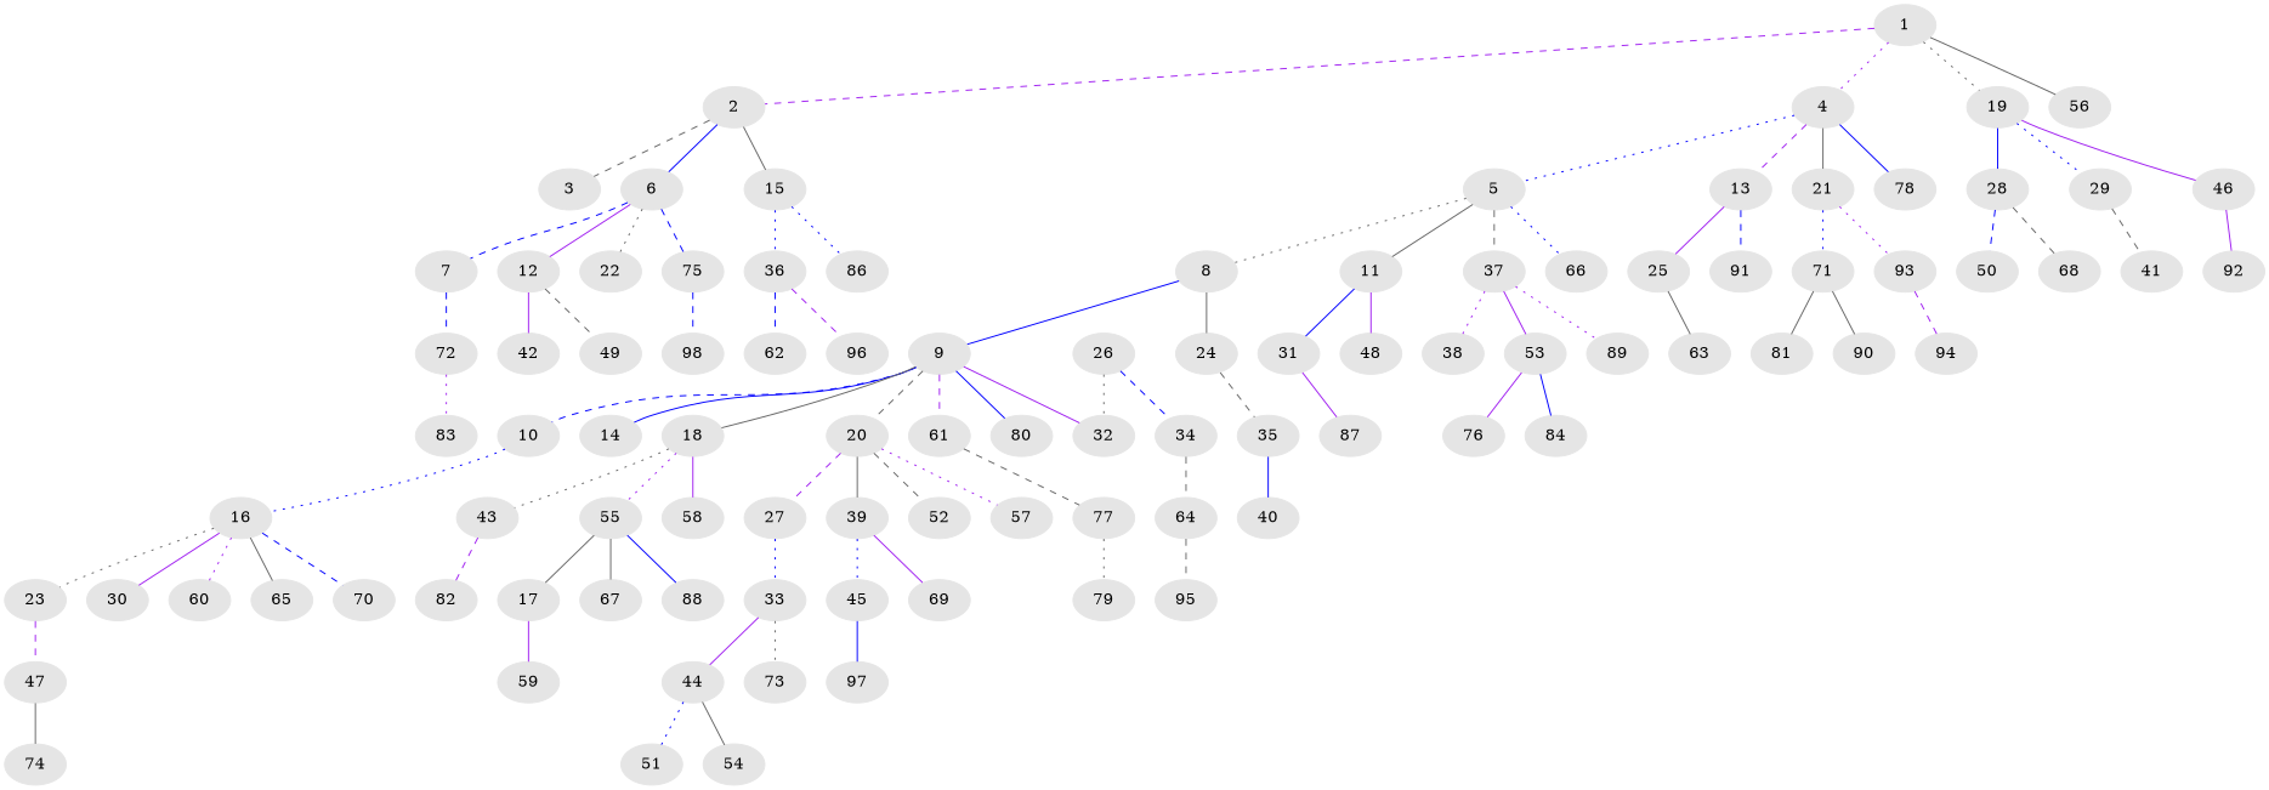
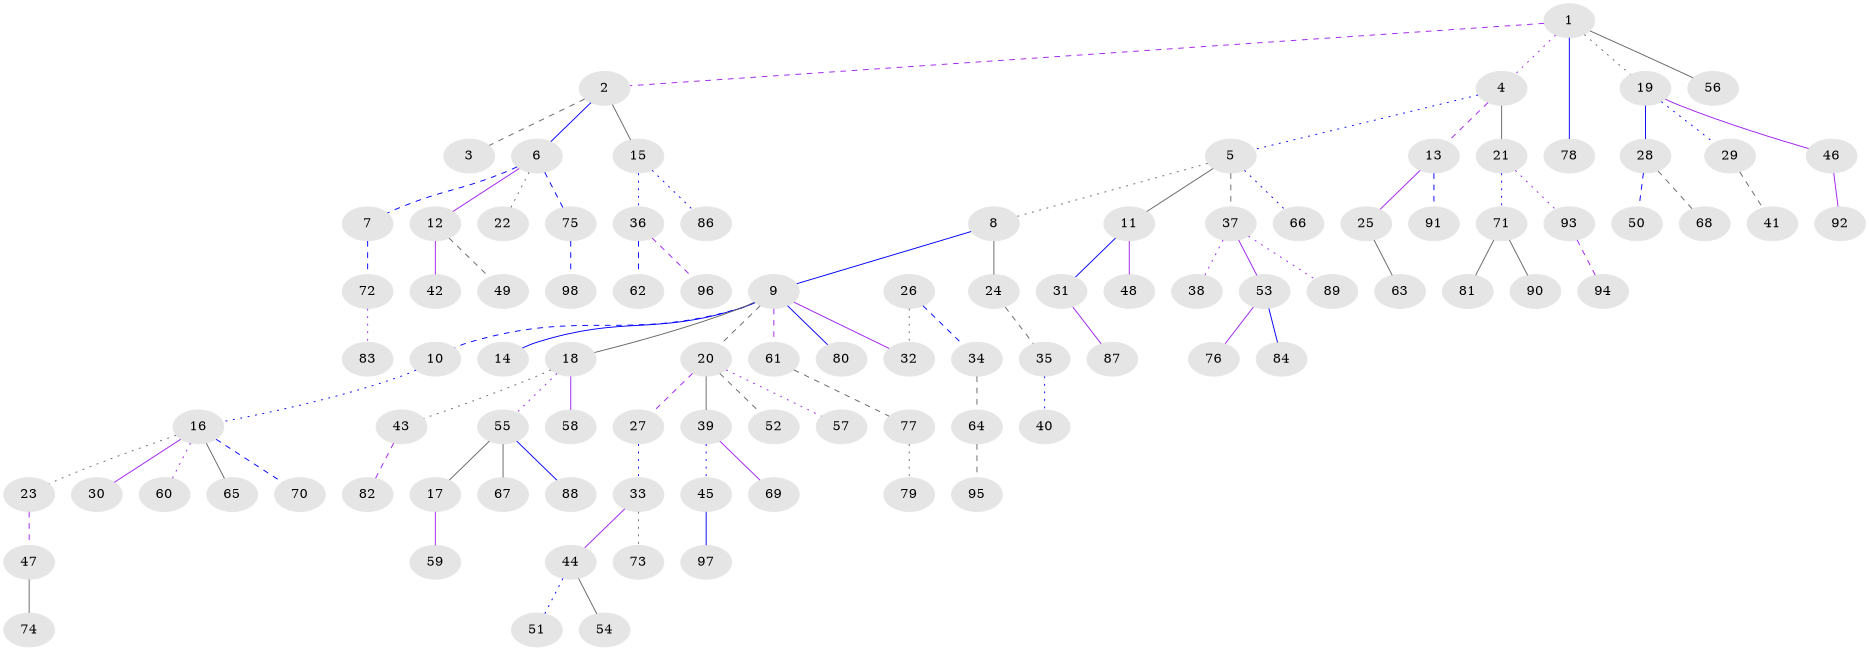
  graph {
    node [color=gray90 style=filled]
    edge [color=gray40 style=solid]
    1
    2
    4
    19
    56
    3
    6
    15
    5
    13
    21
    78
    28
    29
    46
    7
    12
    22
    75
    36
    86
    8
    11
    37
    66
    25
    91
    71
    93
    9
    24
    31
    48
    38
    53
    89
    72
    42
    49
    98
    83
    10
    14
    18
    20
    61
    80
    32
    35
    16
    43
    55
    58
    27
    39
    52
    57
    26
    34
    77
    23
    30
    60
    65
    70
    87
    63
    17
    59
    62
    96
    47
    82
    67
    88
    50
    68
    41
    92
    33
    45
    69
    81
    90
    94
    74
    40
    64
    44
    73
    51
    54
    95
    76
    84
    97
    79
    1 -- 2 [color=purple style=dashed]
    1 -- 4 [color=purple style=dotted]
    1 -- 19 [style=dotted]
    1 -- 56
    2 -- 3 [style=dashed]
    2 -- 6 [color=blue]
    2 -- 15
    4 -- 5 [color=blue style=dotted]
    4 -- 13 [color=purple style=dashed]
    4 -- 21
-   4 -- 78 [color=blue]
+   1 -- 78 [color=blue]
    19 -- 28 [color=blue]
    19 -- 29 [color=blue style=dotted]
    19 -- 46 [color=purple]
    6 -- 7 [color=blue style=dashed]
    6 -- 12 [color=purple]
    6 -- 22 [style=dotted]
    6 -- 75 [color=blue style=dashed]
    15 -- 36 [color=blue style=dotted]
    15 -- 86 [color=blue style=dotted]
    5 -- 8 [style=dotted]
    5 -- 11
    5 -- 37 [style=dashed]
    5 -- 66 [color=blue style=dotted]
    13 -- 25 [color=purple]
    13 -- 91 [color=blue style=dashed]
    21 -- 71 [color=blue style=dotted]
    21 -- 93 [color=purple style=dotted]
    28 -- 50 [color=blue style=dashed]
    28 -- 68 [style=dashed]
    29 -- 41 [style=dashed]
    46 -- 92 [color=purple]
    7 -- 72 [color=blue style=dashed]
    12 -- 42 [color=purple]
    12 -- 49 [style=dashed]
    75 -- 98 [color=blue style=dashed]
    36 -- 62 [color=blue style=dashed]
    36 -- 96 [color=purple style=dashed]
    8 -- 9 [color=blue]
    8 -- 24
    11 -- 31 [color=blue]
    11 -- 48 [color=purple]
    37 -- 38 [color=purple style=dotted]
    37 -- 53 [color=purple]
    37 -- 89 [color=purple style=dotted]
    25 -- 63
    71 -- 81
    71 -- 90
    93 -- 94 [color=purple style=dashed]
    9 -- 10 [color=blue style=dashed]
    9 -- 14 [color=blue]
    9 -- 18
    9 -- 20 [style=dashed]
    9 -- 61 [color=purple style=dashed]
    9 -- 80 [color=blue]
    9 -- 32 [color=purple]
    24 -- 35 [style=dashed]
    31 -- 87 [color=purple]
    53 -- 76 [color=purple]
    53 -- 84 [color=blue]
    72 -- 83 [color=purple style=dotted]
    10 -- 16 [color=blue style=dotted]
    18 -- 43 [style=dotted]
    18 -- 55 [color=purple style=dotted]
    18 -- 58 [color=purple]
    20 -- 27 [color=purple style=dashed]
    20 -- 39
    20 -- 52 [style=dashed]
    20 -- 57 [color=purple style=dotted]
    61 -- 77 [style=dashed]
-   35 -- 40 [color=blue]
+   35 -- 40 [color=blue style=dotted]
    16 -- 23 [style=dotted]
    16 -- 30 [color=purple]
    16 -- 60 [color=purple style=dotted]
    16 -- 65
    16 -- 70 [color=blue style=dashed]
    43 -- 82 [color=purple style=dashed]
    55 -- 17
    55 -- 67
    55 -- 88 [color=blue]
    27 -- 33 [color=blue style=dotted]
    39 -- 45 [color=blue style=dotted]
    39 -- 69 [color=purple]
    26 -- 32 [style=dotted]
    26 -- 34 [color=blue style=dashed]
    34 -- 64 [style=dashed]
    77 -- 79 [style=dotted]
    23 -- 47 [color=purple style=dashed]
    17 -- 59 [color=purple]
    47 -- 74
    33 -- 44 [color=purple]
    33 -- 73 [style=dotted]
    45 -- 97 [color=blue]
    64 -- 95 [style=dashed]
    44 -- 51 [color=blue style=dotted]
    44 -- 54
  }
